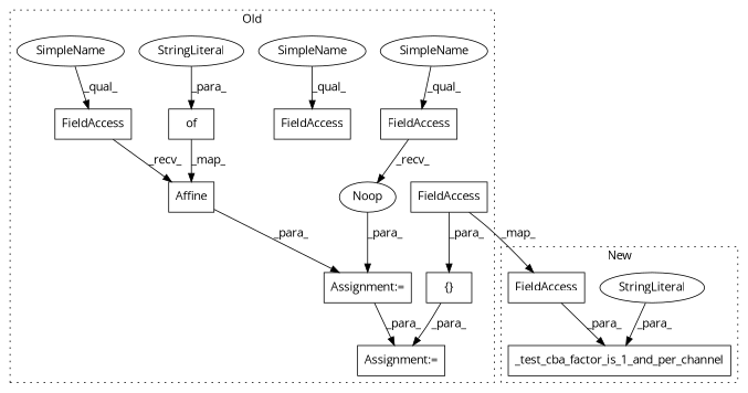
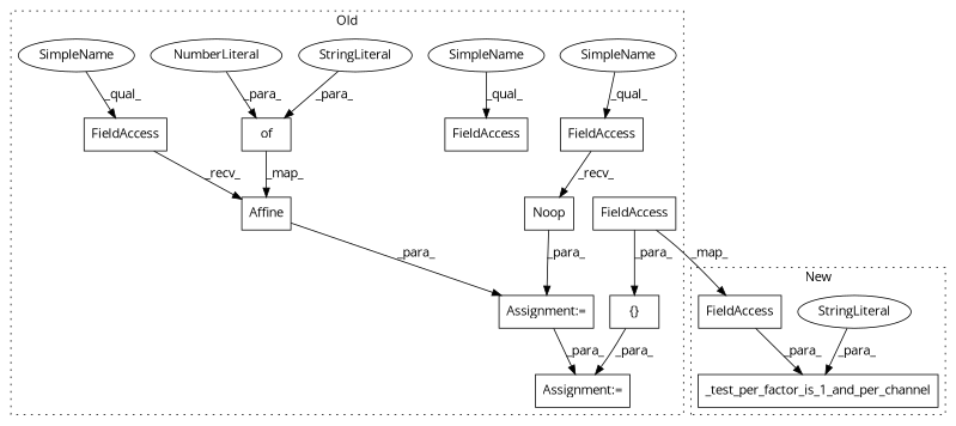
  digraph {
    fontname="Open Sans"
    node [a=22 fontname="Open Sans" l=6 s=35675 shape=box]
    edge [fontname="Open Sans"]
-   n1 [a=32 label=Noop s=35693 shape=ellipse]
+   n1 [a=32 label=Noop s=35693]
    n2 [l=17 label=FieldAccess]
    n3 [l=17 label=FieldAccess s=35700]
    n4 [l=17 label=FieldAccess s=35647]
    n5 [a=32 l="7,1" label=Affine s="35718,35738"]
    n6 [a=32 l="3,1" label=of s="35729,35737"]
+   n7 [a=34 l=1 label=NumberLiteral s=35736 shape=ellipse]
    n8 [a=45 l=3 label=StringLiteral s=35732 shape=ellipse]
    n9 [a=7 l=1 label="Assignment:=" s=35759]
    n10 [a=4 l="1,1" label="{}" s="35791,35802"]
    n11 [a=7 l=1 label="Assignment:=" s=35646]
    n12 [l=10 label=FieldAccess s=35792]
    n13 [a=42 label=SimpleName s=35647 shape=ellipse]
    n14 [a=42 label=SimpleName shape=ellipse]
    n15 [a=42 label=SimpleName s=35700 shape=ellipse]
-   n16 [a=32 l="38,1" label=_test_cba_factor_is_1_and_per_channel s="34767,34835"]
+   n16 [a=32 l="38,1" label=_test_per_factor_is_1_and_per_channel s="34767,34835"]
    n17 [a=45 l=19 label=StringLiteral s=34805 shape=ellipse]
    n18 [l=10 label=FieldAccess s=34825]
    subgraph cluster_1 {
      label=Old
      style=dotted
      n1
      n2
      n3
      n4
      n5
      n6
+     n7
      n8
      n9
      n10
      n11
      n12
      n13
      n14
      n15
    }
    subgraph cluster_2 {
      label=New
      style=dotted
      n16
      n17
      n18
    }
    n1 -> n11 [label=_para_]
    n2 -> n1 [label=_recv_]
    n3 -> n5 [label=_recv_]
    n5 -> n11 [label=_para_]
    n6 -> n5 [label=_map_]
+   n7 -> n6 [label=_para_]
    n8 -> n6 [label=_para_]
    n10 -> n9 [label=_para_]
    n11 -> n9 [label=_para_]
    n12 -> n10 [label=_para_]
    n12 -> n18 [label=_map_]
    n13 -> n4 [label=_qual_]
    n14 -> n2 [label=_qual_]
    n15 -> n3 [label=_qual_]
    n17 -> n16 [label=_para_]
    n18 -> n16 [label=_para_]
  }
